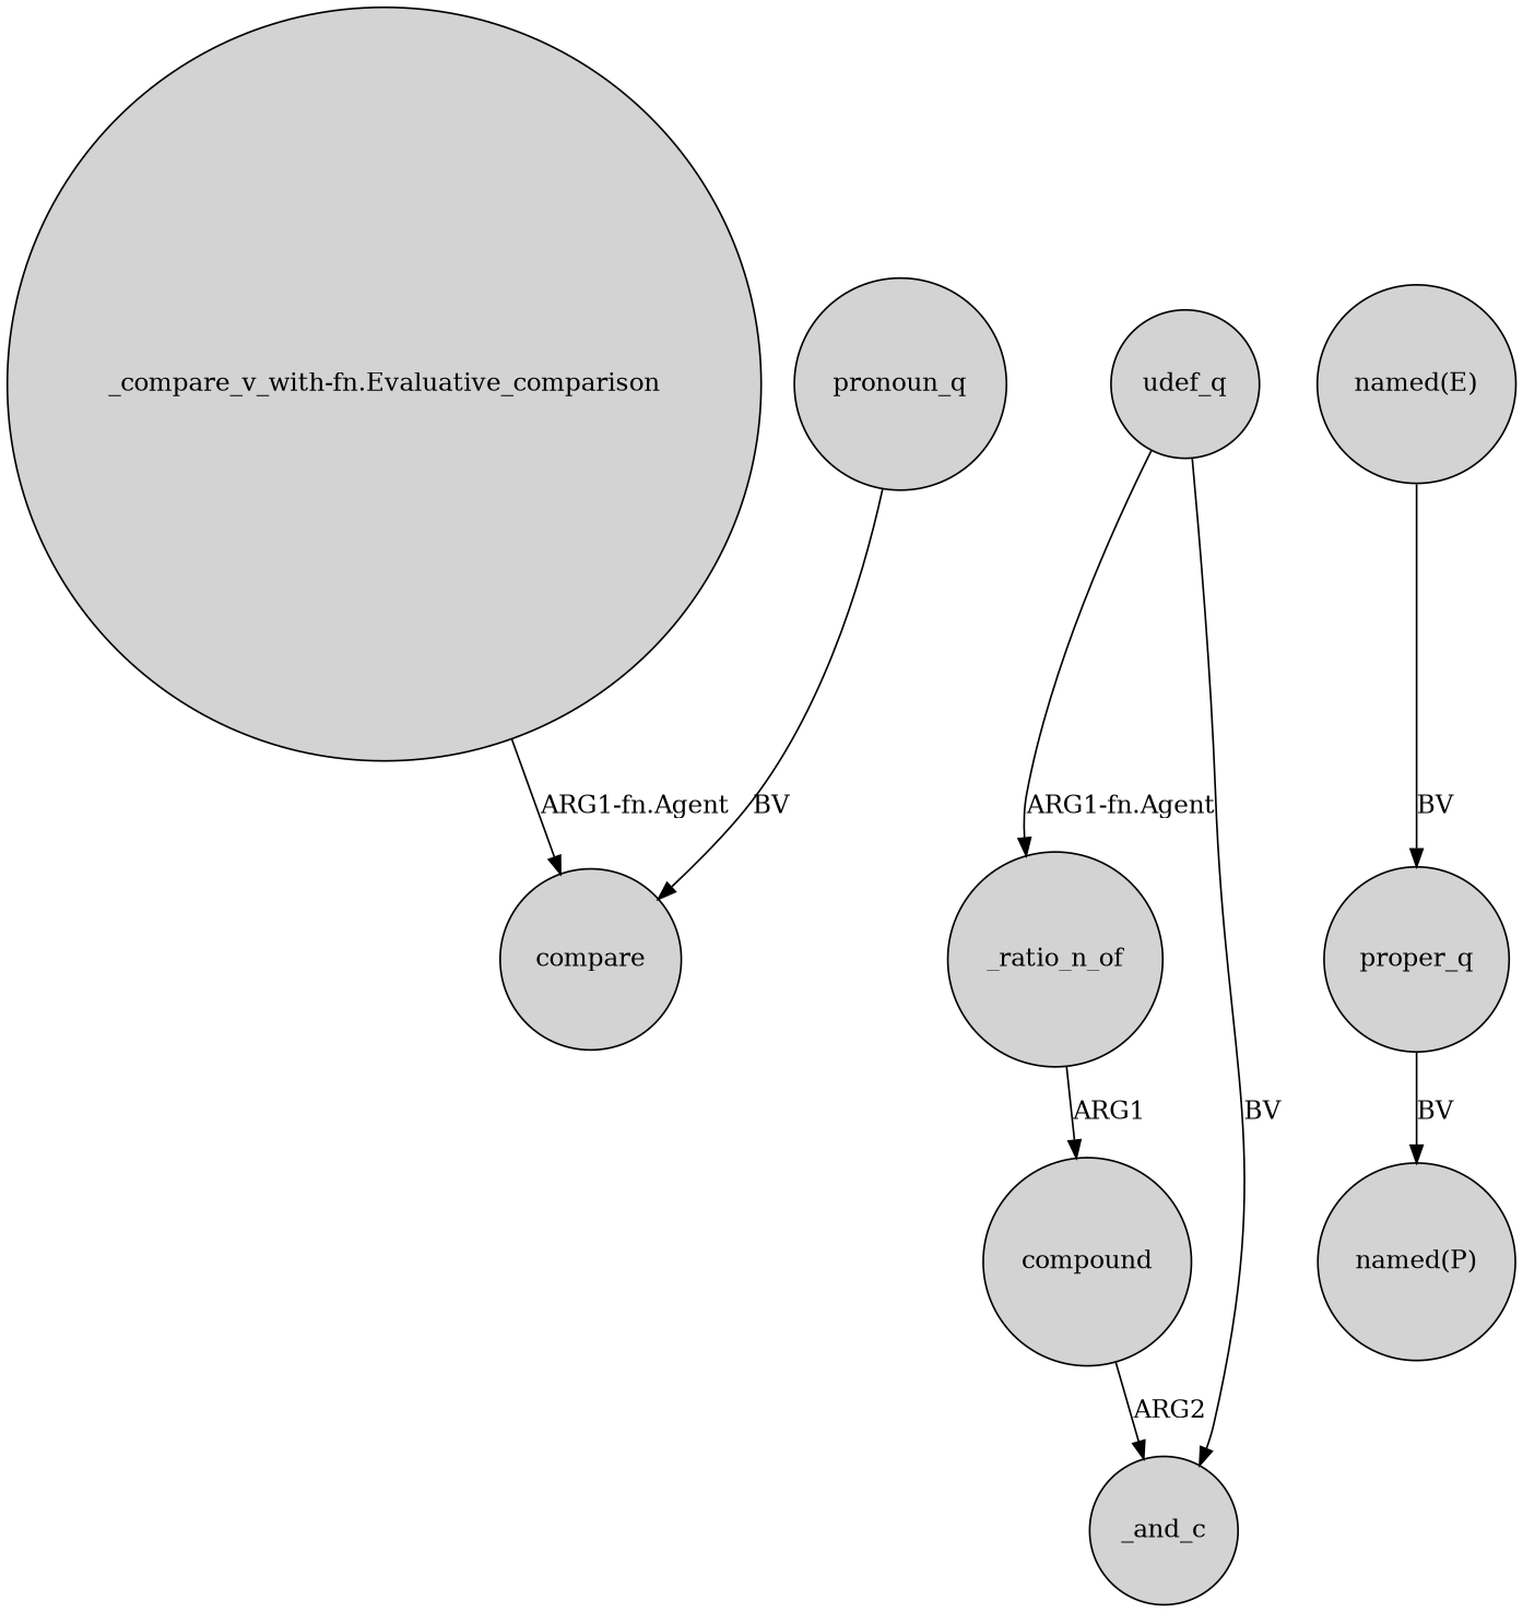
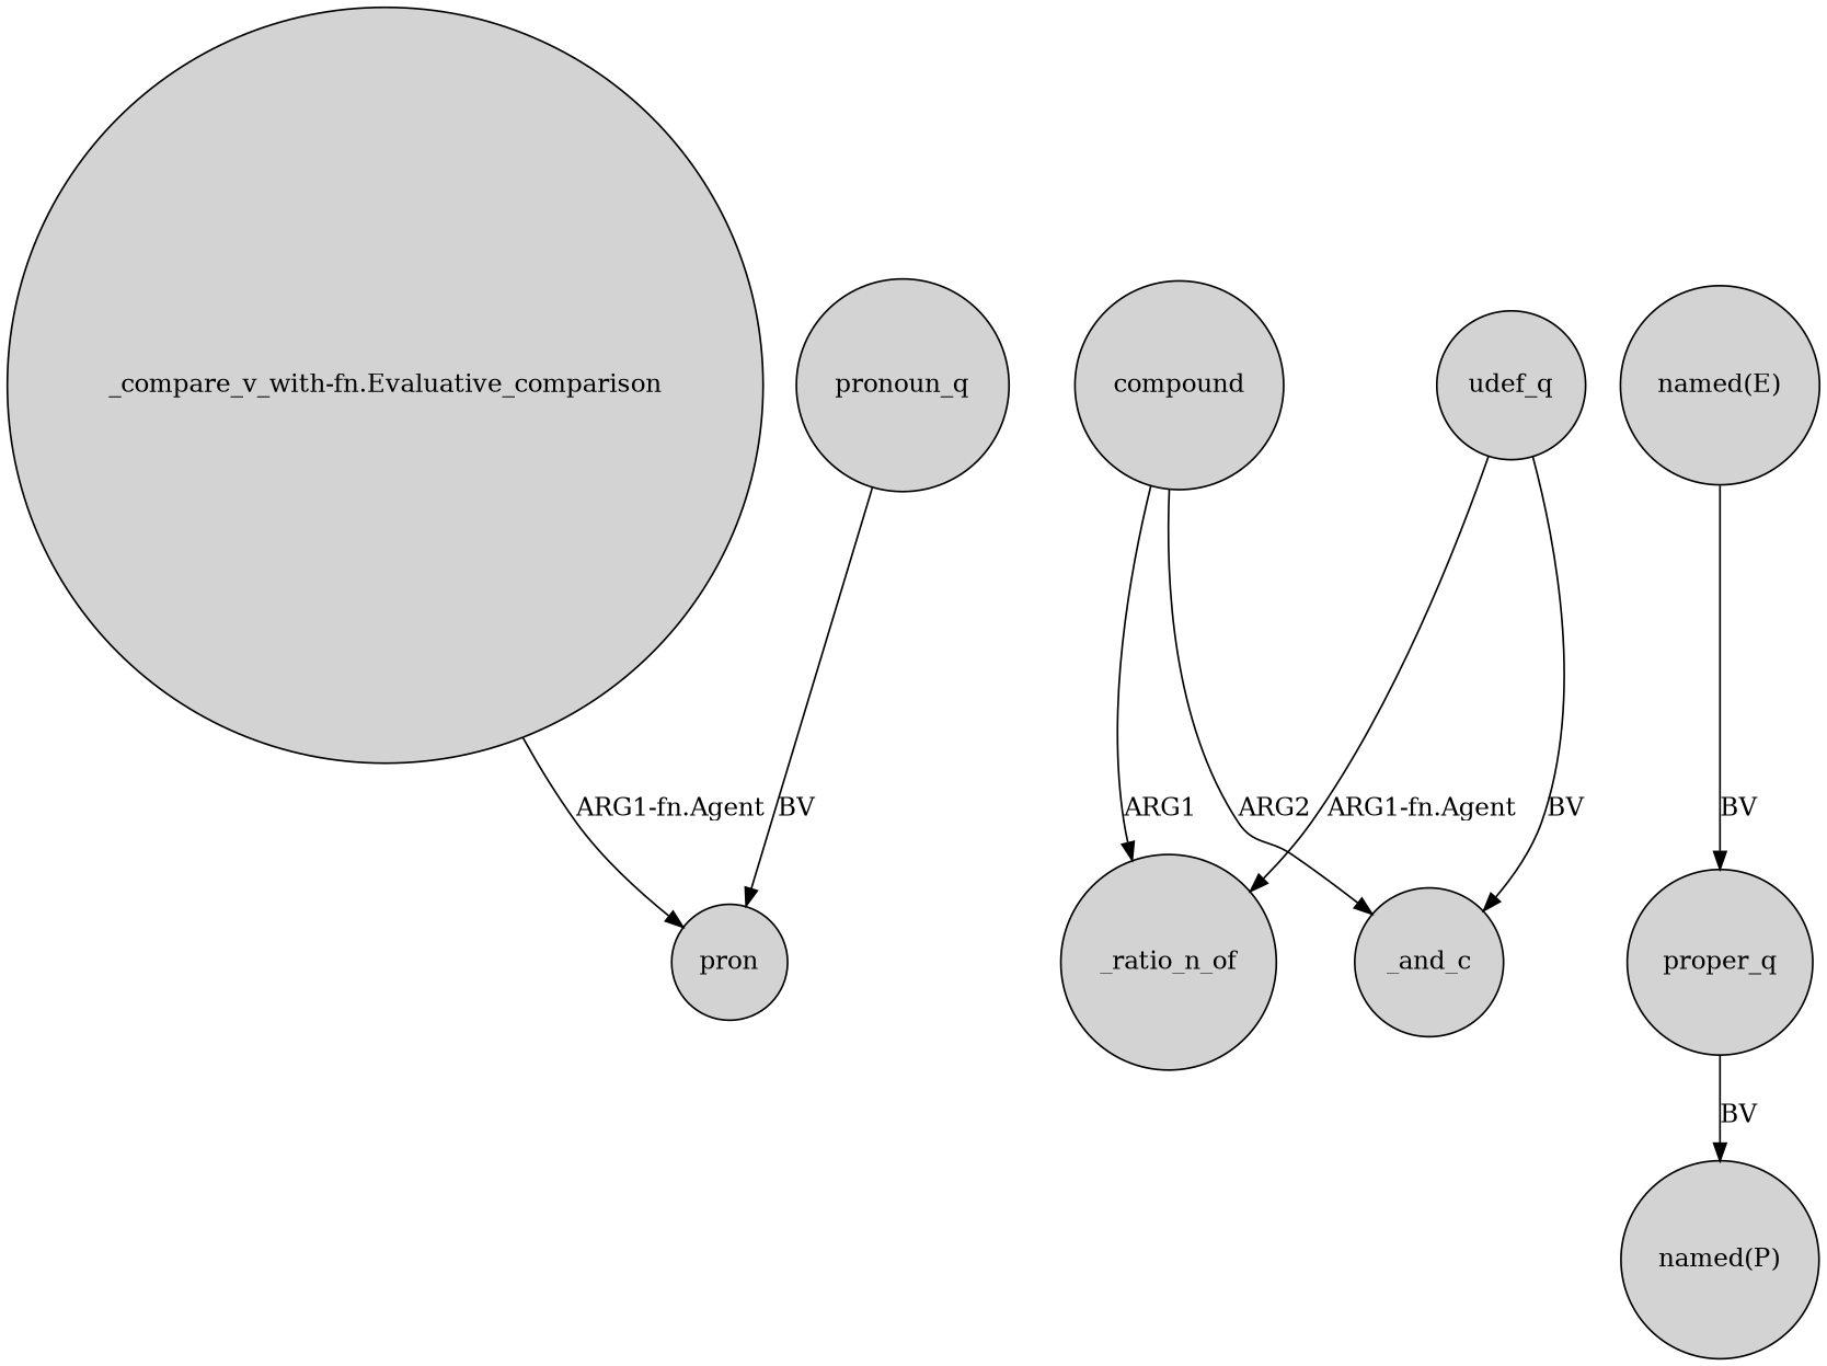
  digraph {
    fontname="DejaVu Serif"
    node [fontname="DejaVu Serif" shape=circle style=filled]
    edge [fontname="DejaVu Serif"]
    "_compare_v_with-fn.Evaluative_comparison"
-   pron [label=compare]
+   pron
    compound
    _ratio_n_of
    _and_c
    proper_q
    "named(P)"
    "named(E)"
    udef_q
    pronoun_q
    "_compare_v_with-fn.Evaluative_comparison" -> pron [label="ARG1-fn.Agent"]
-   _ratio_n_of -> compound [label=ARG1]
+   compound -> _ratio_n_of [label=ARG1]
    compound -> _and_c [label=ARG2]
    proper_q -> "named(P)" [label=BV]
    "named(E)" -> proper_q [label=BV]
    udef_q -> _ratio_n_of [label="ARG1-fn.Agent"]
    udef_q -> _and_c [label=BV]
    pronoun_q -> pron [label=BV]
  }
